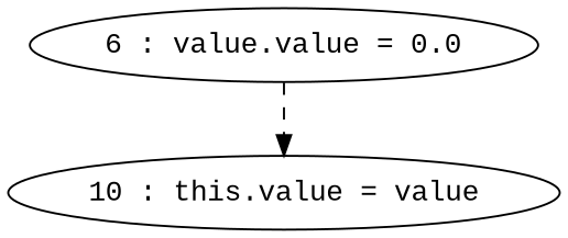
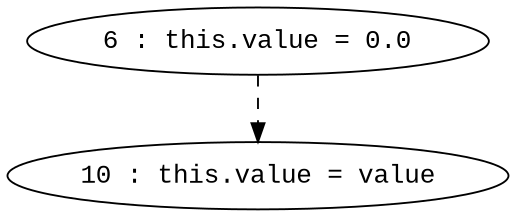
  digraph {
    fontname="Liberation Mono"
    node [fontname="Liberation Mono"]
-   "6 : this.value = 0.0" [label="6 : value.value = 0.0"]
+   "6 : this.value = 0.0"
    "10 : this.value = value"
    "6 : this.value = 0.0" -> "10 : this.value = value" [style=dashed fontname="Liberation Mono"]
  }
